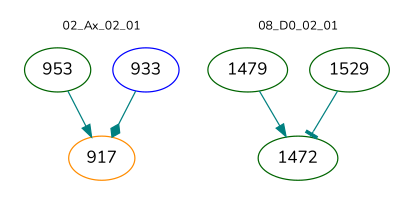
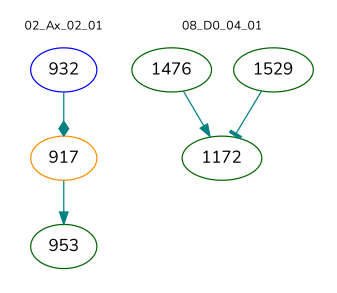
  digraph {
    fontname=Nunito
    node [color=darkgreen fontname=Nunito]
    edge [arrowhead=normal color=teal fontname=Nunito]
-   n1 [color=blue label=933]
+   n1 [color=blue label=932]
    n2 [color=darkorange label=917]
    n3 [label=953]
    n4 [label=1529]
-   n5 [label=1472]
-   n6 [label=1479]
+   n5 [label=1172]
+   n6 [label=1476]
    subgraph cluster_1 {
      color=white
      fontsize=10
      label="02_Ax_02_01"
      n1
      n2
      n3
    }
    subgraph cluster_2 {
      color=white
      fontsize=10
-     label="08_D0_02_01"
+     label="08_D0_04_01"
      n4
      n5
      n6
    }
    n1 -> n2 [arrowhead=diamond]
-   n3 -> n2
+   n2 -> n3
    n4 -> n5 [arrowhead=tee]
    n6 -> n5
  }
